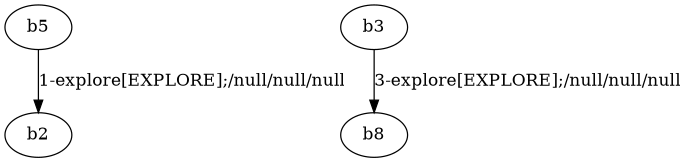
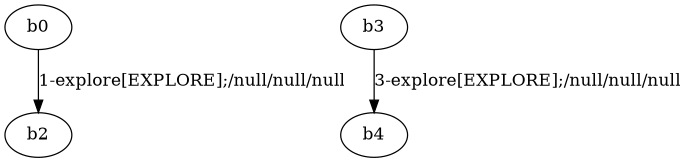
  digraph {
-   b0 [label=b5]
+   b0
    b2
    b3
-   b4 [label=b8]
+   b4
    b0 -> b2 [label="1-explore[EXPLORE];/null/null/null"]
    b3 -> b4 [label="3-explore[EXPLORE];/null/null/null"]
  }
